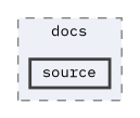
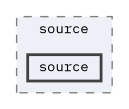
  digraph {
    compound=true
    rankdir=LR
    fontname="IBM Plex Mono"
    n1 [color=grey25 fillcolor="#edf0f7" fontname="IBM Plex Mono" fontsize=10 height=0.2 label=source shape=box style="filled,bold" width=0.4]
    subgraph cluster_1 {
      bgcolor="#edf0f7"
      fontsize=10
-     label=docs
+     label=source
      pencolor=grey50
      style="filled,dashed"
      n1
    }
  }
